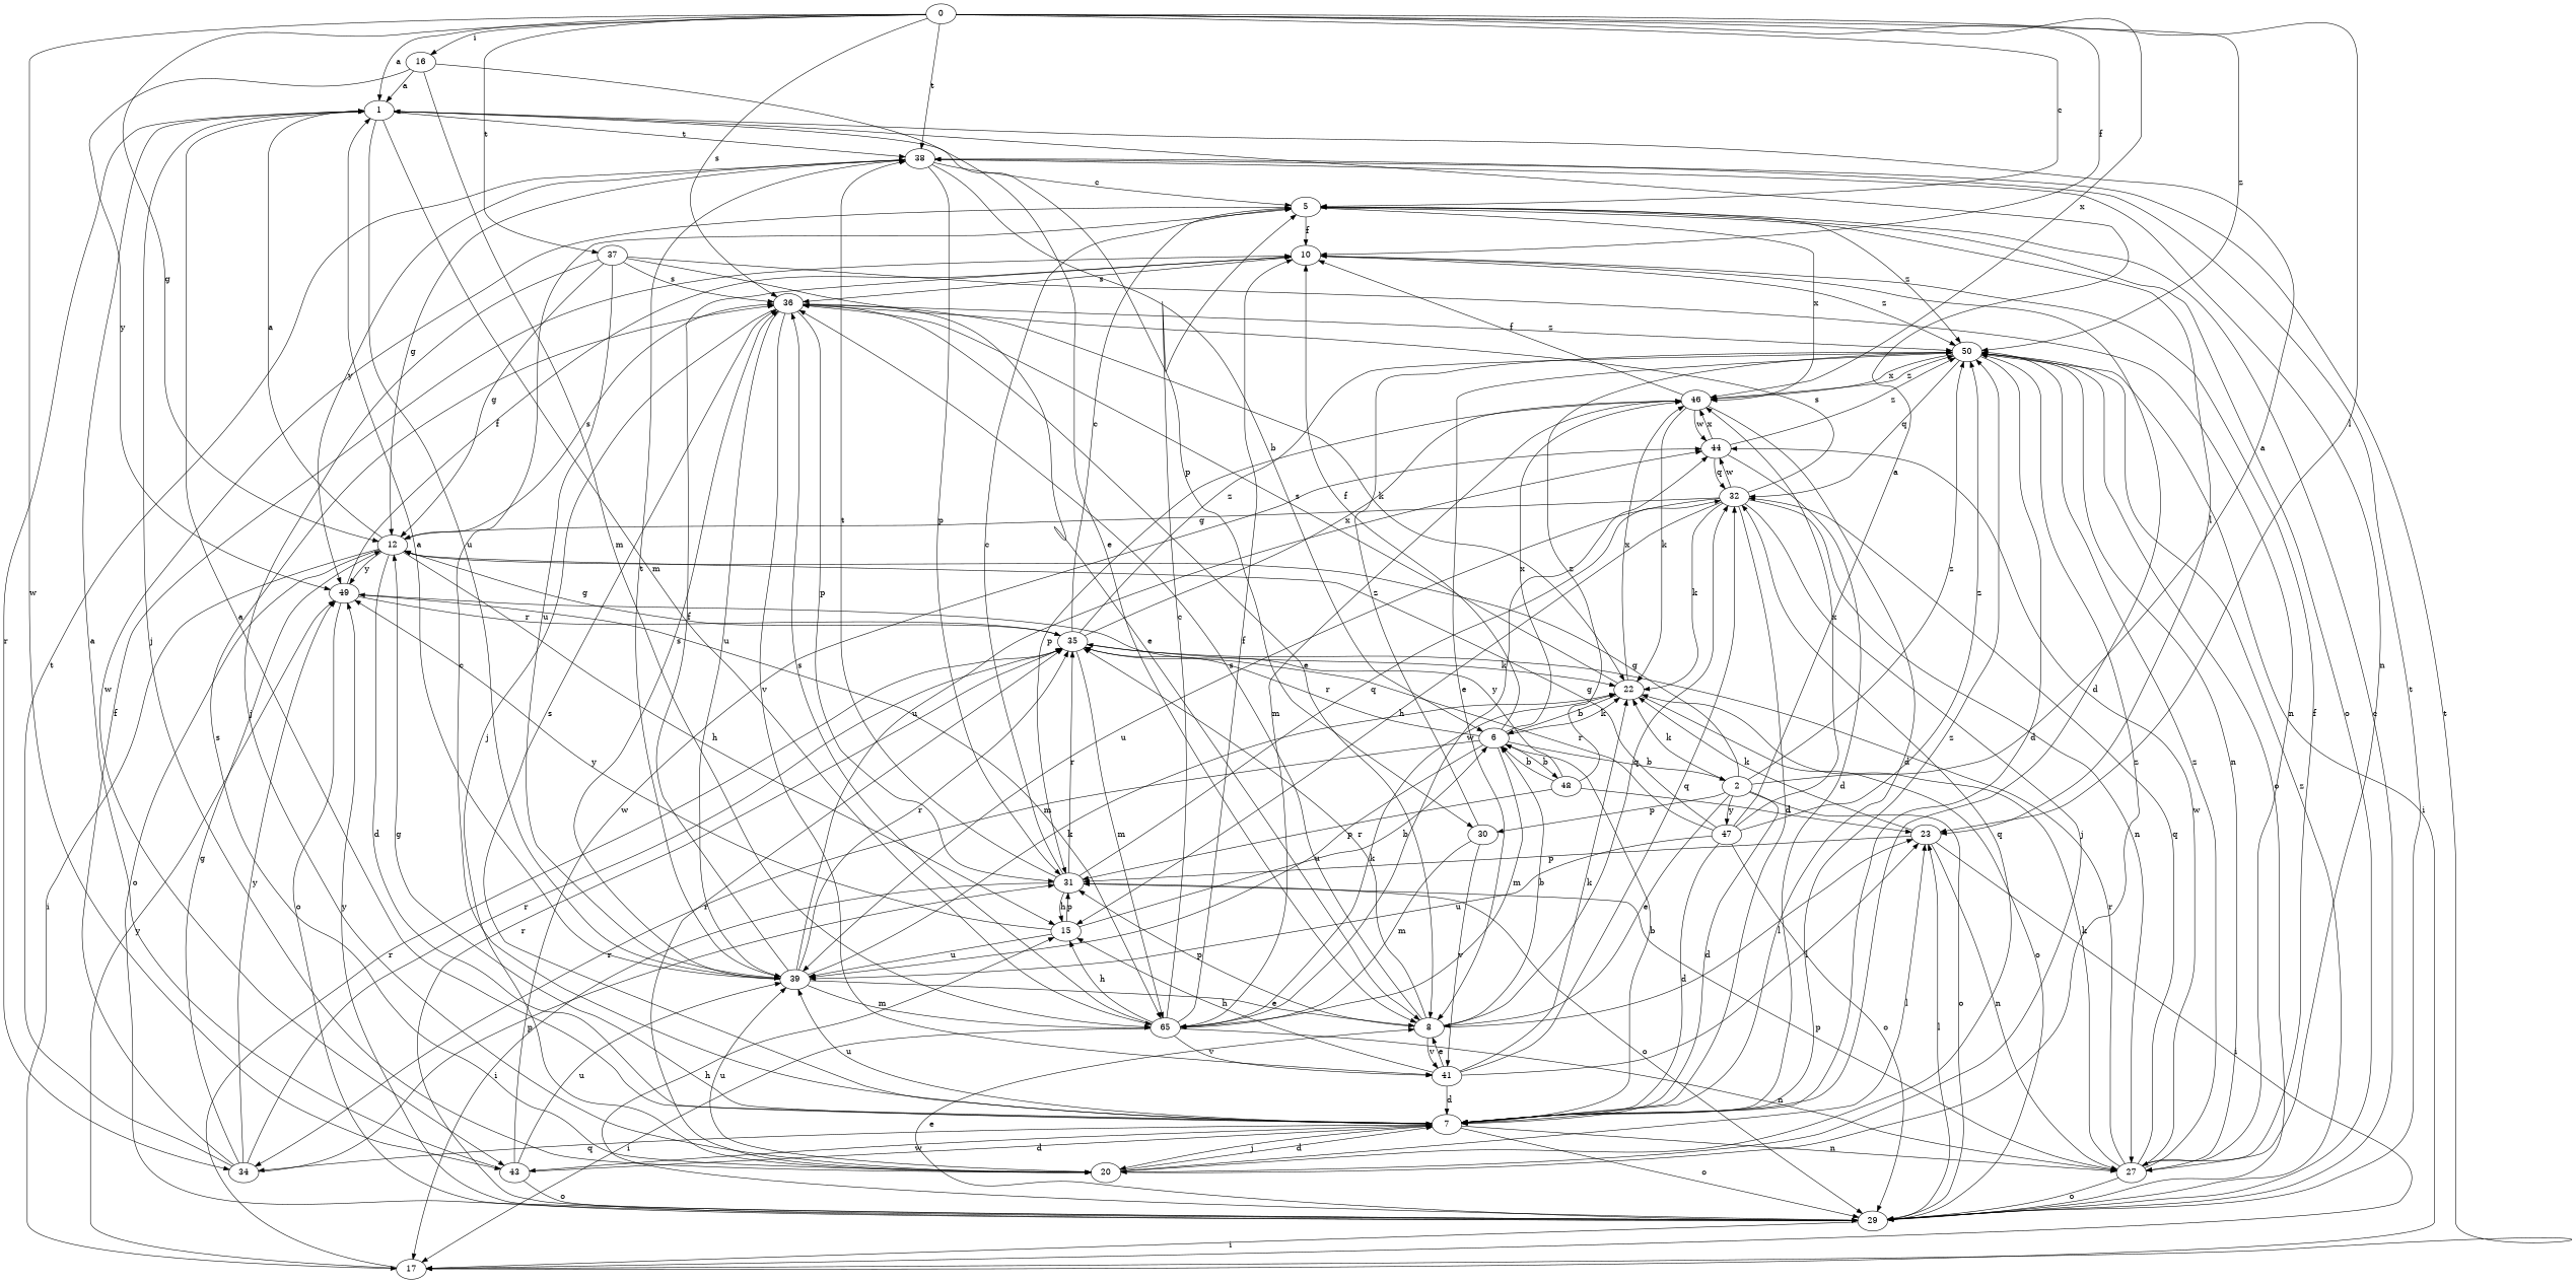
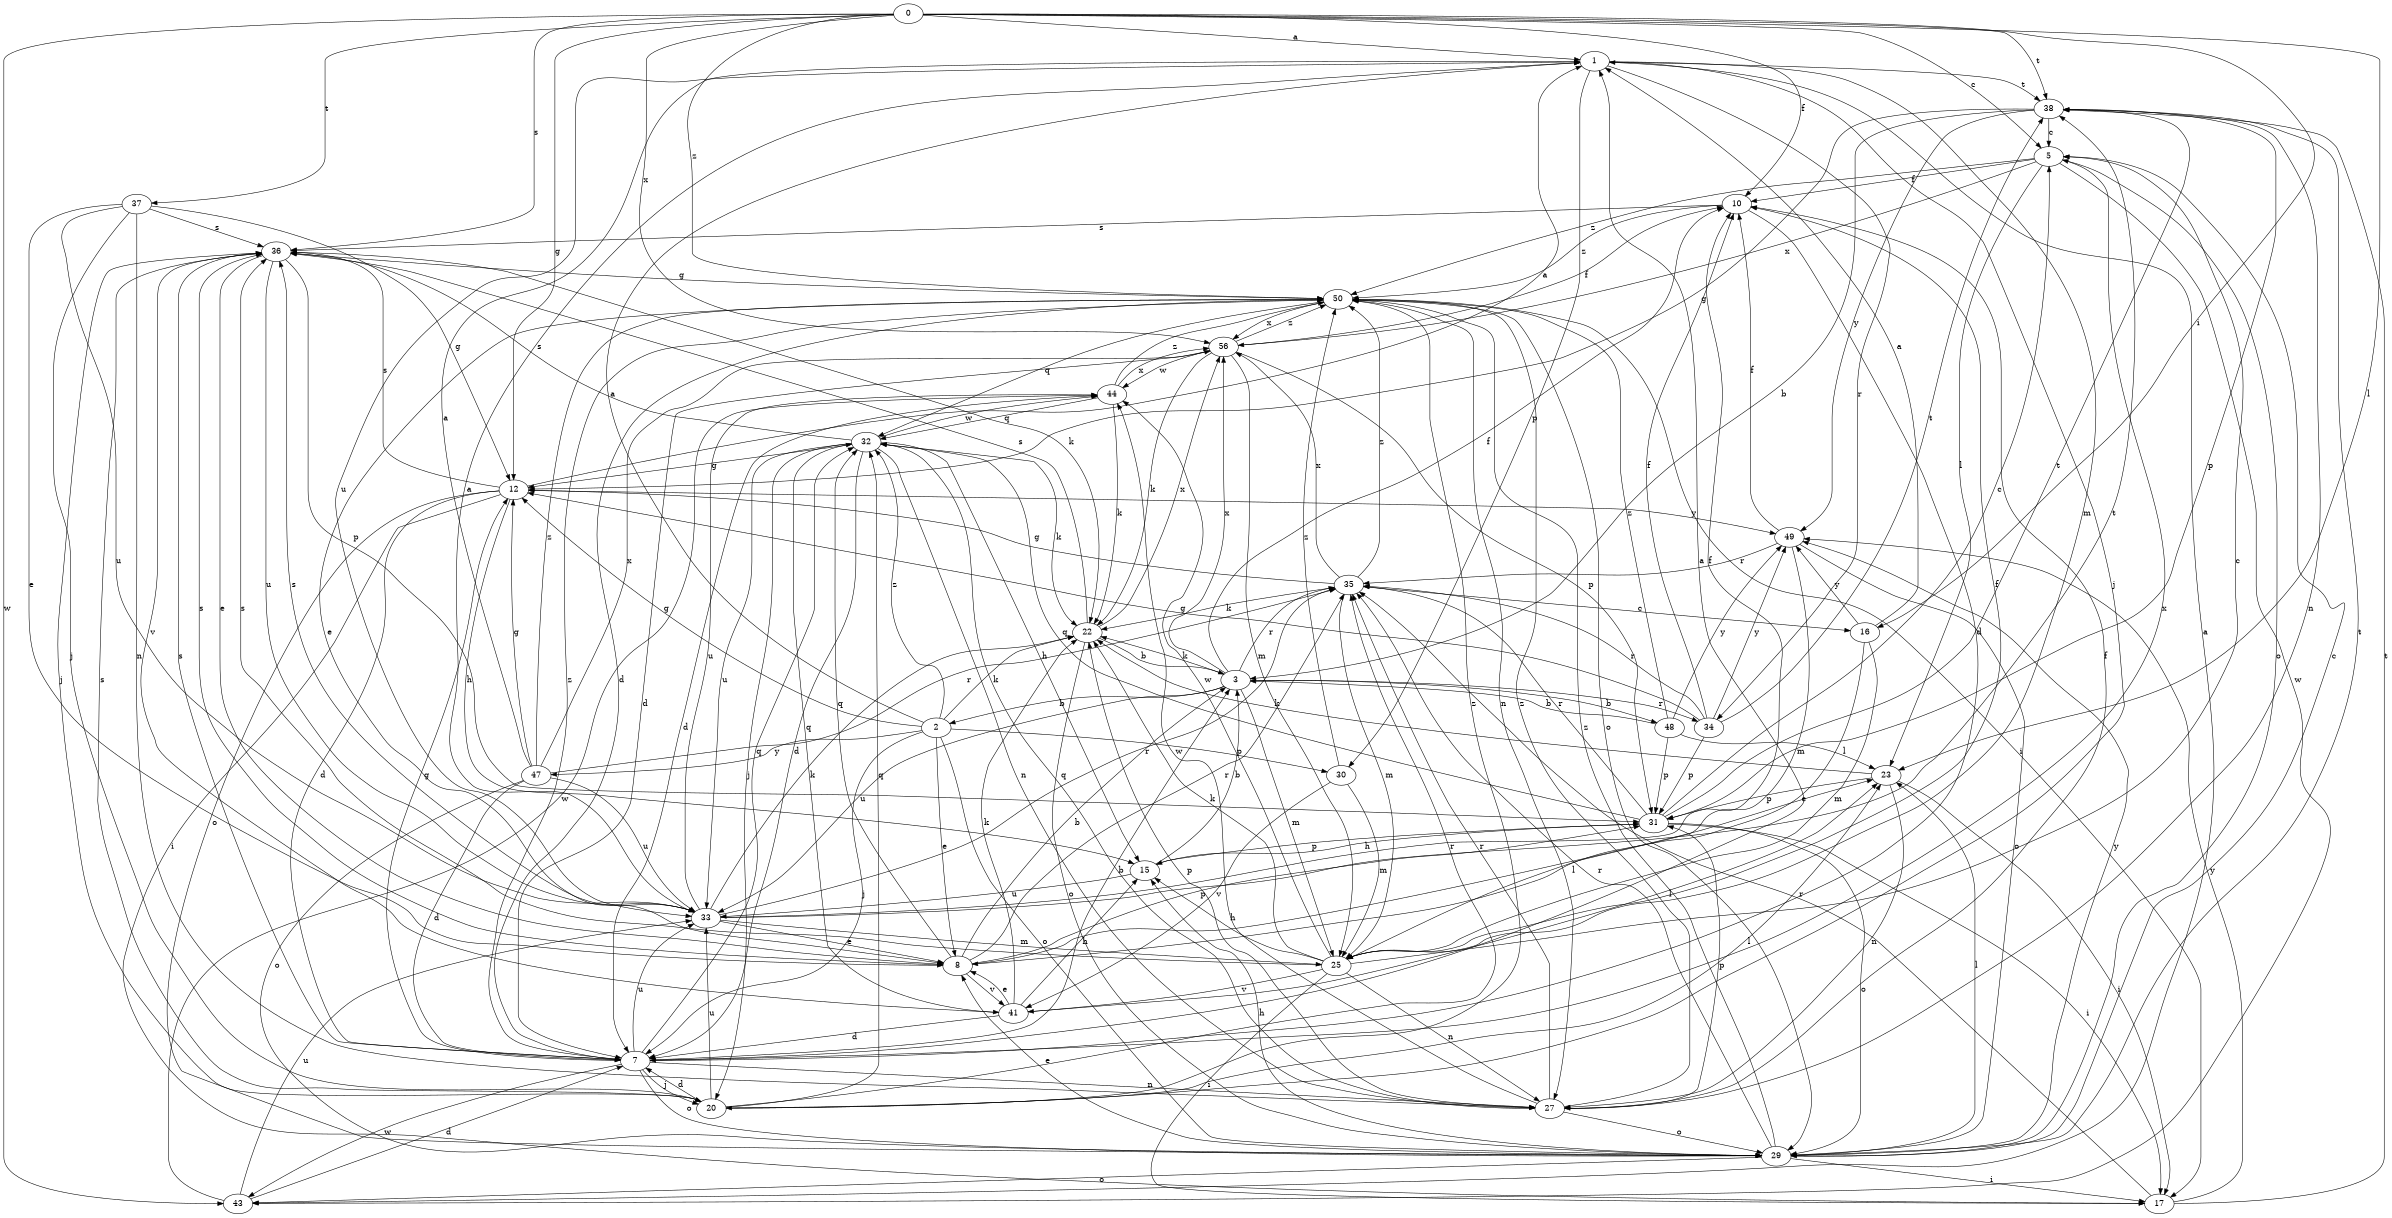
  strict digraph {
    0
    1
    5
    10
    12
    16
    23
    36
    37
    38
    43
-   46
+   46 [label=56]
    50
    20
-   25 [label=65]
+   25
    30
    34
-   39
+   39 [label=33]
    29
    7
    15
    17
    49
    8
    22
    27
    31
    41
-   3 [label=6]
+   3
    44
    32
    35
    2
    47
    48
    0 -> 1 [label=a]
    0 -> 5 [label=c]
    0 -> 10 [label=f]
    0 -> 12 [label=g]
    0 -> 16 [label=i]
    0 -> 23 [label=l]
    0 -> 36 [label=s]
    0 -> 37 [label=t]
    0 -> 38 [label=t]
    0 -> 43 [label=w]
    0 -> 46 [label=x]
    0 -> 50 [label=z]
    1 -> 38 [label=t]
    1 -> 20 [label=j]
    1 -> 25 [label=m]
    1 -> 30 [label=p]
    1 -> 34 [label=r]
    1 -> 39 [label=u]
    5 -> 10 [label=f]
    5 -> 23 [label=l]
    5 -> 43 [label=w]
    5 -> 46 [label=x]
    5 -> 50 [label=z]
    5 -> 29 [label=o]
    10 -> 36 [label=s]
    10 -> 50 [label=z]
    10 -> 7 [label=d]
    12 -> 1 [label=a]
    12 -> 36 [label=s]
    12 -> 29 [label=o]
    12 -> 7 [label=d]
    12 -> 15 [label=h]
    12 -> 17 [label=i]
    12 -> 49 [label=y]
    16 -> 1 [label=a]
    16 -> 25 [label=m]
    16 -> 49 [label=y]
    16 -> 8 [label=e]
    23 -> 17 [label=i]
    23 -> 22 [label=k]
    23 -> 27 [label=n]
    23 -> 31 [label=p]
-   36 -> 50 [label=z]
+   36 -> 50 [label=g]
    36 -> 20 [label=j]
    36 -> 39 [label=u]
    36 -> 8 [label=e]
    36 -> 22 [label=k]
    36 -> 31 [label=p]
    36 -> 41 [label=v]
    37 -> 12 [label=g]
    37 -> 36 [label=s]
    37 -> 20 [label=j]
    37 -> 39 [label=u]
    37 -> 8 [label=e]
    37 -> 27 [label=n]
    38 -> 5 [label=c]
    38 -> 12 [label=g]
    38 -> 49 [label=y]
    38 -> 27 [label=n]
    38 -> 31 [label=p]
    38 -> 3 [label=b]
    43 -> 1 [label=a]
    43 -> 39 [label=u]
-   43 -> 29 [label=o]
+   29 -> 43 [label=o]
    43 -> 7 [label=d]
    43 -> 44 [label=w]
    46 -> 10 [label=f]
    46 -> 50 [label=z]
    46 -> 25 [label=m]
    46 -> 7 [label=d]
    46 -> 22 [label=k]
    46 -> 31 [label=p]
    46 -> 44 [label=w]
    50 -> 46 [label=x]
    50 -> 29 [label=o]
    50 -> 7 [label=d]
    50 -> 17 [label=i]
    50 -> 8 [label=e]
    50 -> 27 [label=n]
    50 -> 32 [label=q]
    20 -> 23 [label=l]
    20 -> 36 [label=s]
    20 -> 50 [label=z]
    20 -> 39 [label=u]
    20 -> 7 [label=d]
    20 -> 32 [label=q]
    20 -> 35 [label=r]
    25 -> 5 [label=c]
    25 -> 10 [label=f]
    25 -> 36 [label=s]
    25 -> 15 [label=h]
    25 -> 17 [label=i]
    25 -> 22 [label=k]
    25 -> 27 [label=n]
    25 -> 41 [label=v]
    25 -> 44 [label=w]
    30 -> 50 [label=z]
    30 -> 25 [label=m]
    30 -> 41 [label=v]
    34 -> 10 [label=f]
    34 -> 12 [label=g]
    34 -> 38 [label=t]
    34 -> 49 [label=y]
    34 -> 31 [label=p]
    34 -> 35 [label=r]
    39 -> 1 [label=a]
    39 -> 10 [label=f]
    39 -> 36 [label=s]
    39 -> 38 [label=t]
    39 -> 25 [label=m]
    39 -> 8 [label=e]
    39 -> 22 [label=k]
    39 -> 44 [label=u]
    39 -> 35 [label=r]
    29 -> 5 [label=c]
    29 -> 23 [label=l]
    29 -> 38 [label=t]
    29 -> 50 [label=z]
    29 -> 15 [label=h]
    29 -> 17 [label=i]
    29 -> 49 [label=y]
    29 -> 8 [label=e]
    29 -> 35 [label=r]
    7 -> 1 [label=a]
-   7 -> 5 [label=c]
+   7 -> 5 [label=x]
    7 -> 12 [label=g]
    7 -> 36 [label=s]
    7 -> 43 [label=w]
    7 -> 50 [label=z]
    7 -> 20 [label=j]
    7 -> 39 [label=u]
    7 -> 29 [label=o]
    7 -> 27 [label=n]
    7 -> 3 [label=b]
-   7 -> 34 [label=q]
+   7 -> 32 [label=q]
    15 -> 39 [label=u]
-   15 -> 49 [label=y]
    15 -> 31 [label=p]
    15 -> 3 [label=b]
    17 -> 38 [label=t]
    17 -> 49 [label=y]
    17 -> 35 [label=r]
    49 -> 10 [label=f]
    49 -> 25 [label=m]
    49 -> 29 [label=o]
    49 -> 35 [label=r]
    8 -> 23 [label=l]
    8 -> 36 [label=s]
    8 -> 31 [label=p]
    8 -> 41 [label=v]
    8 -> 3 [label=b]
    8 -> 32 [label=q]
    8 -> 35 [label=r]
    22 -> 36 [label=s]
    22 -> 46 [label=x]
    22 -> 29 [label=o]
    22 -> 3 [label=b]
    27 -> 10 [label=f]
    27 -> 50 [label=z]
    27 -> 29 [label=o]
-   27 -> 22 [label=k]
+   27 -> 22 [label=p]
    27 -> 31 [label=p]
    27 -> 44 [label=w]
    27 -> 32 [label=q]
    27 -> 35 [label=r]
    31 -> 5 [label=c]
    31 -> 38 [label=t]
    31 -> 29 [label=o]
    31 -> 15 [label=h]
    31 -> 17 [label=i]
    31 -> 32 [label=q]
    31 -> 35 [label=r]
    41 -> 23 [label=l]
    41 -> 7 [label=d]
    41 -> 15 [label=h]
    41 -> 8 [label=e]
    41 -> 22 [label=k]
    41 -> 32 [label=q]
    3 -> 10 [label=f]
    3 -> 46 [label=x]
    3 -> 25 [label=m]
    3 -> 34 [label=r]
    3 -> 39 [label=u]
    3 -> 22 [label=k]
    3 -> 35 [label=r]
    3 -> 2 [label=b]
    3 -> 48 [label=b]
    44 -> 46 [label=x]
    44 -> 50 [label=z]
    44 -> 7 [label=d]
+   44 -> 22 [label=k]
    44 -> 32 [label=q]
    32 -> 12 [label=g]
    32 -> 36 [label=s]
    32 -> 20 [label=j]
    32 -> 39 [label=u]
    32 -> 7 [label=d]
    32 -> 15 [label=h]
    32 -> 22 [label=k]
    32 -> 27 [label=n]
    32 -> 44 [label=w]
-   35 -> 5 [label=c]
+   35 -> 16 [label=c]
    35 -> 12 [label=g]
    35 -> 46 [label=x]
    35 -> 50 [label=z]
    35 -> 25 [label=m]
    35 -> 22 [label=k]
    2 -> 1 [label=a]
    2 -> 12 [label=g]
-   2 -> 50 [label=z]
+   2 -> 32 [label=z]
    2 -> 30 [label=p]
    2 -> 29 [label=o]
-   2 -> 7 [label=d]
+   2 -> 7 [label=j]
    2 -> 8 [label=e]
    2 -> 22 [label=k]
    2 -> 47 [label=y]
    47 -> 1 [label=a]
    47 -> 12 [label=g]
    47 -> 46 [label=x]
    47 -> 50 [label=z]
    47 -> 39 [label=u]
    47 -> 29 [label=o]
    47 -> 7 [label=d]
    47 -> 35 [label=r]
    48 -> 23 [label=l]
    48 -> 50 [label=z]
    48 -> 49 [label=y]
    48 -> 31 [label=p]
    48 -> 3 [label=b]
  }
